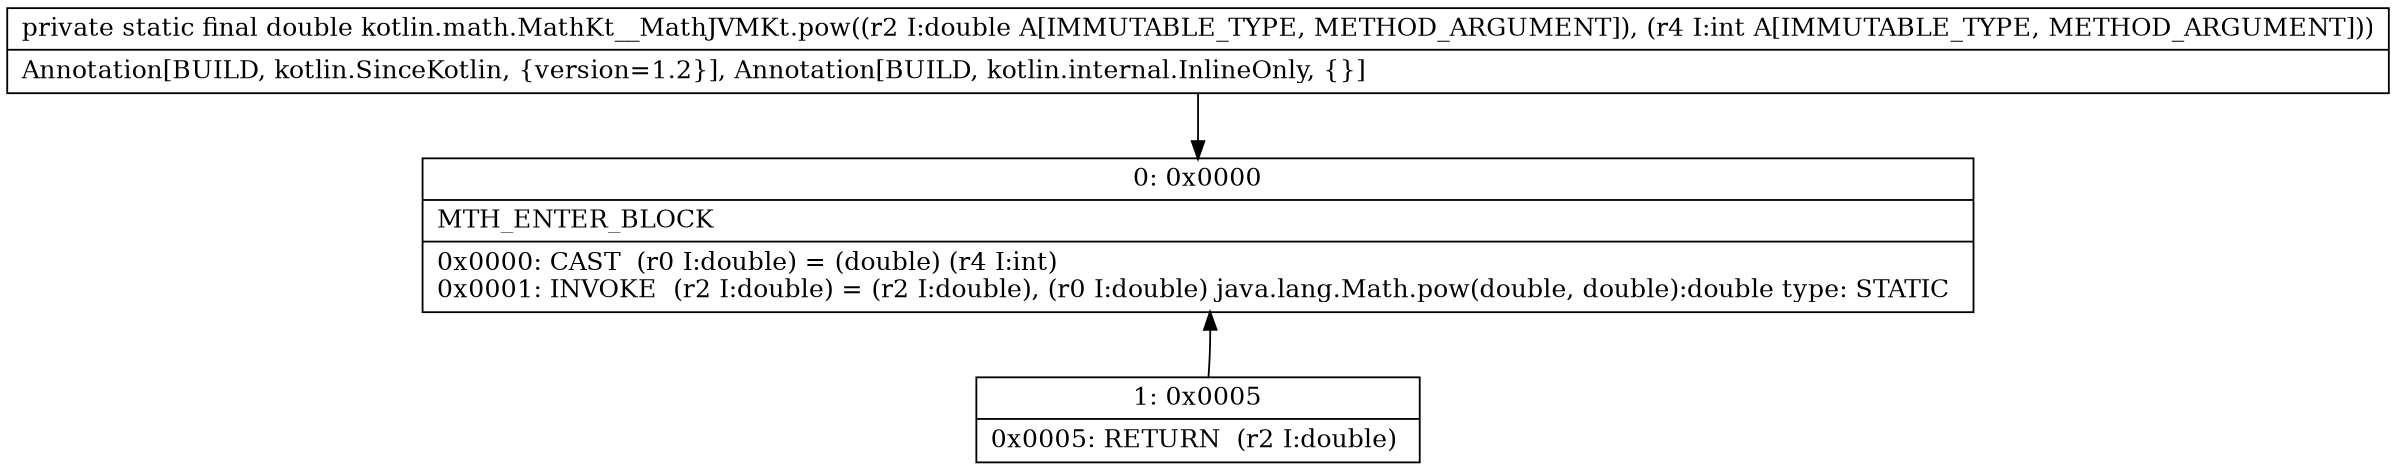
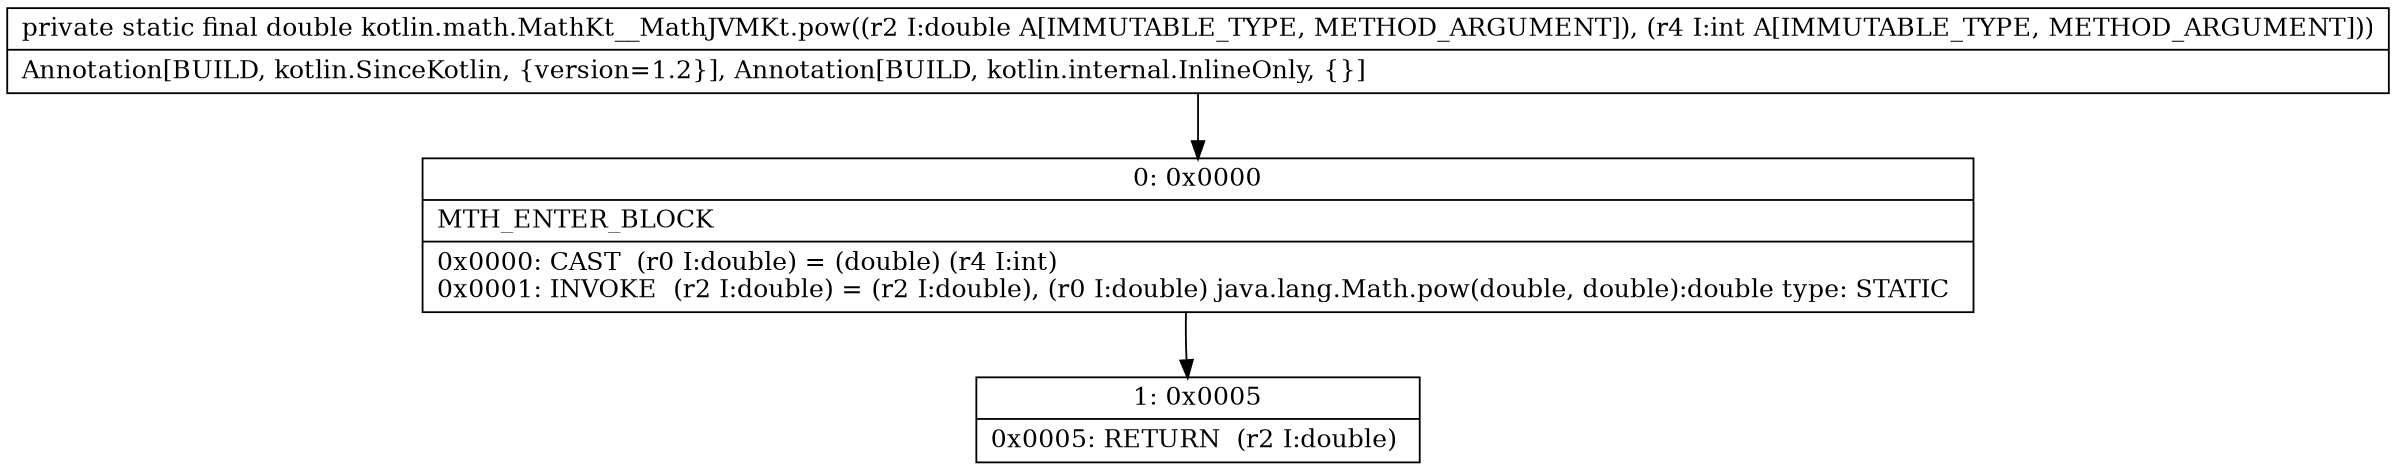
  digraph {
    node [shape=record]
    n1 [label="{0\:\ 0x0000|MTH_ENTER_BLOCK\l|0x0000: CAST  (r0 I:double) = (double) (r4 I:int) \l0x0001: INVOKE  (r2 I:double) = (r2 I:double), (r0 I:double) java.lang.Math.pow(double, double):double type: STATIC \l}"]
    n2 [label="{1\:\ 0x0005|0x0005: RETURN  (r2 I:double) \l}"]
    n3 [label="{private static final double kotlin.math.MathKt__MathJVMKt.pow((r2 I:double A[IMMUTABLE_TYPE, METHOD_ARGUMENT]), (r4 I:int A[IMMUTABLE_TYPE, METHOD_ARGUMENT]))  | Annotation[BUILD, kotlin.SinceKotlin, \{version=1.2\}], Annotation[BUILD, kotlin.internal.InlineOnly, \{\}]\l}"]
-   n2 -> n1
+   n1 -> n2
    n3 -> n1
  }
